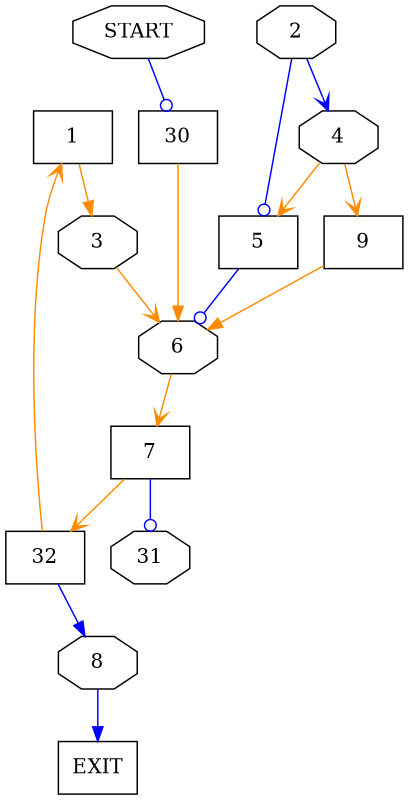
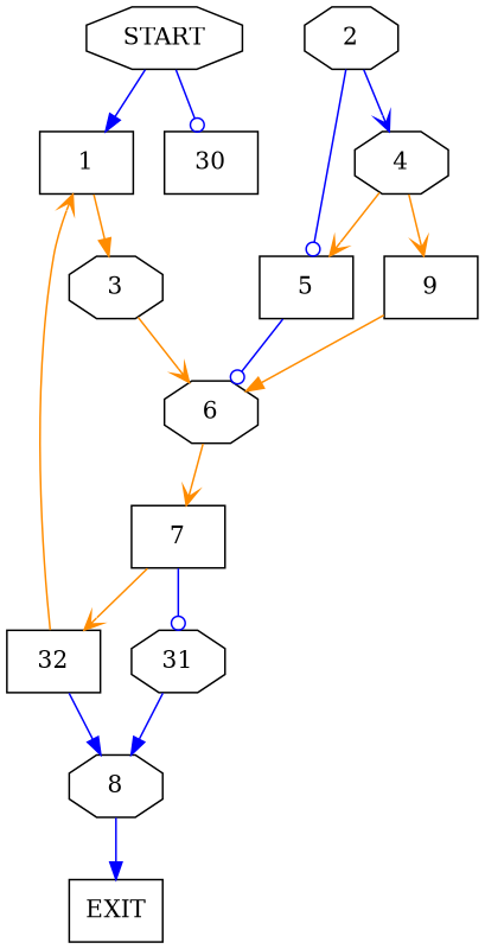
  digraph {
    node [shape=octagon]
    edge [arrowhead=normal color=blue]
    n1 [label=START]
    1 [shape=box]
    n3 [label=30 shape=box]
    3
    6
    n6 [label=EXIT shape=box]
    2
    4
    5 [shape=box]
    9 [shape=box]
    7 [shape=box]
    n12 [label=31]
    n13 [label=32 shape=box]
    8
+   n1 -> 1
    n1 -> n3 [arrowhead=odot]
    1 -> 3 [color=darkorange]
-   n3 -> 6 [color=darkorange]
    3 -> 6 [arrowhead=vee color=darkorange]
    6 -> 7 [arrowhead=vee color=darkorange]
    2 -> 4 [arrowhead=vee]
    2 -> 5 [arrowhead=odot]
    4 -> 5 [arrowhead=vee color=darkorange]
    4 -> 9 [arrowhead=vee color=darkorange]
    5 -> 6 [arrowhead=odot]
    9 -> 6 [color=darkorange]
    7 -> n12 [arrowhead=odot]
    7 -> n13 [arrowhead=vee color=darkorange]
+   n12 -> 8
    n13 -> 1 [arrowhead=vee color=darkorange]
    n13 -> 8
    8 -> n6
  }
